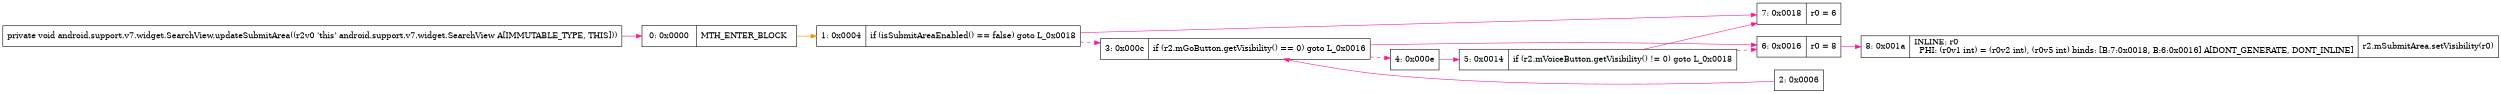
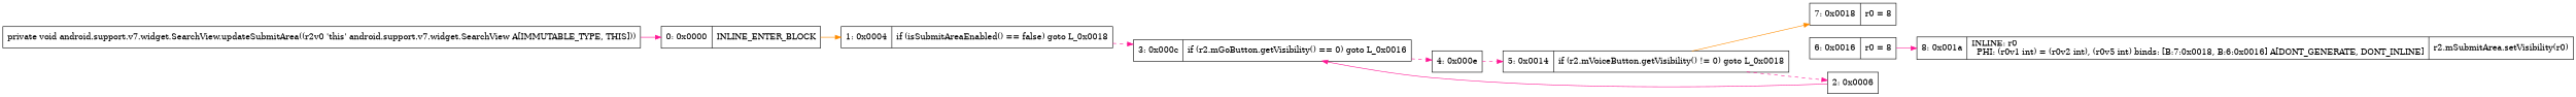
  digraph {
    rankdir=LR
    node [shape=record]
    edge [color=deeppink]
-   n1 [label="{0\:\ 0x0000|MTH_ENTER_BLOCK\l}"]
+   n1 [label="{0\:\ 0x0000|INLINE_ENTER_BLOCK\l}"]
    n2 [label="{1\:\ 0x0004|if (isSubmitAreaEnabled() == false) goto L_0x0018\l}"]
-   n3 [label="{7\:\ 0x0018|r0 = 6\l}"]
+   n3 [label="{7\:\ 0x0018|r0 = 8\l}"]
    n4 [label="{3\:\ 0x000c|if (r2.mGoButton.getVisibility() == 0) goto L_0x0016\l}"]
    n5 [label="{2\:\ 0x0006}"]
    n6 [label="{4\:\ 0x000e}"]
    n7 [label="{6\:\ 0x0016|r0 = 8\l}"]
    n8 [label="{5\:\ 0x0014|if (r2.mVoiceButton.getVisibility() != 0) goto L_0x0018\l}"]
    n9 [label="{8\:\ 0x001a|INLINE: r0 \l  PHI: (r0v1 int) = (r0v2 int), (r0v5 int) binds: [B:7:0x0018, B:6:0x0016] A[DONT_GENERATE, DONT_INLINE]\l|r2.mSubmitArea.setVisibility(r0)\l}"]
    n10 [label="{private void android.support.v7.widget.SearchView.updateSubmitArea((r2v0 'this' android.support.v7.widget.SearchView A[IMMUTABLE_TYPE, THIS])) }"]
    n1 -> n2 [color=darkorange]
-   n2 -> n3
    n2 -> n4 [style=dashed]
    n4 -> n6 [style=dashed]
-   n4 -> n7
    n5 -> n4
-   n6 -> n8
+   n6 -> n8 [style=dashed]
    n7 -> n9
-   n8 -> n3
-   n8 -> n7 [style=dashed]
+   n8 -> n3 [color=darkorange]
+   n8 -> n5 [style=dashed]
    n10 -> n1
  }
